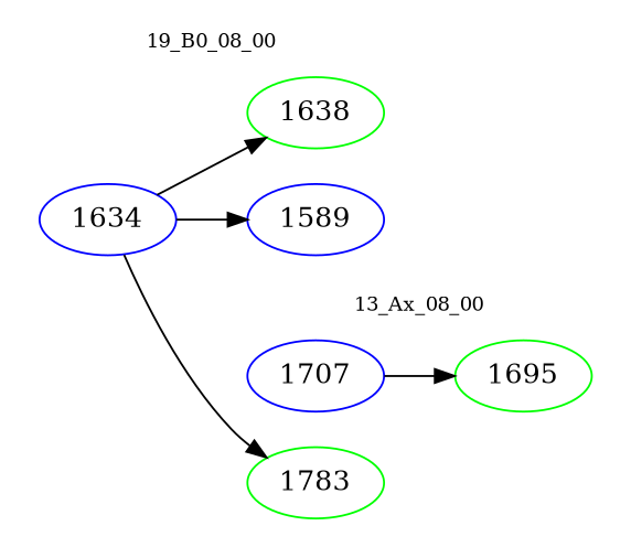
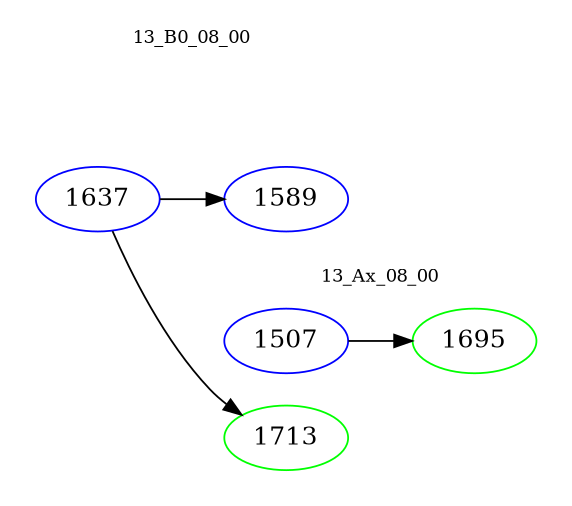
  digraph {
    rankdir=LR
    node [color=blue]
    edge [color=black]
-   n1 [label=1707]
+   n1 [label=1507]
    n2 [color=green label=1695]
-   n3 [color=green label=1783]
-   n4 [label=1634]
+   n3 [color=green label=1713]
+   n4 [label=1637]
    n5 [label=1589]
-   n6 [color=green label=1638]
    subgraph cluster_1 {
      color=white
      fontsize=10
      label="13_Ax_08_00"
      n1
      n2
      n3
    }
    subgraph cluster_2 {
      color=white
      fontsize=10
-     label="19_B0_08_00"
+     label="13_B0_08_00"
      n4
      n5
-     n6
    }
    n1 -> n2
    n4 -> n3
    n4 -> n5
-   n4 -> n6
  }
